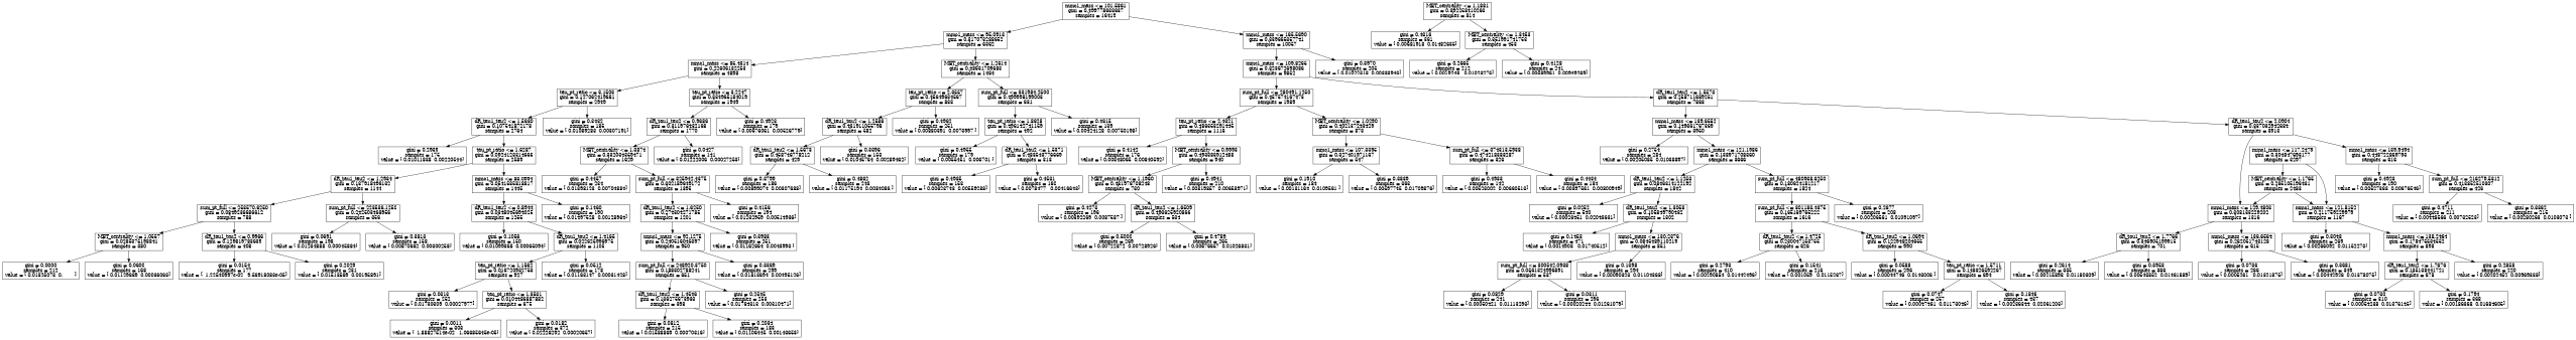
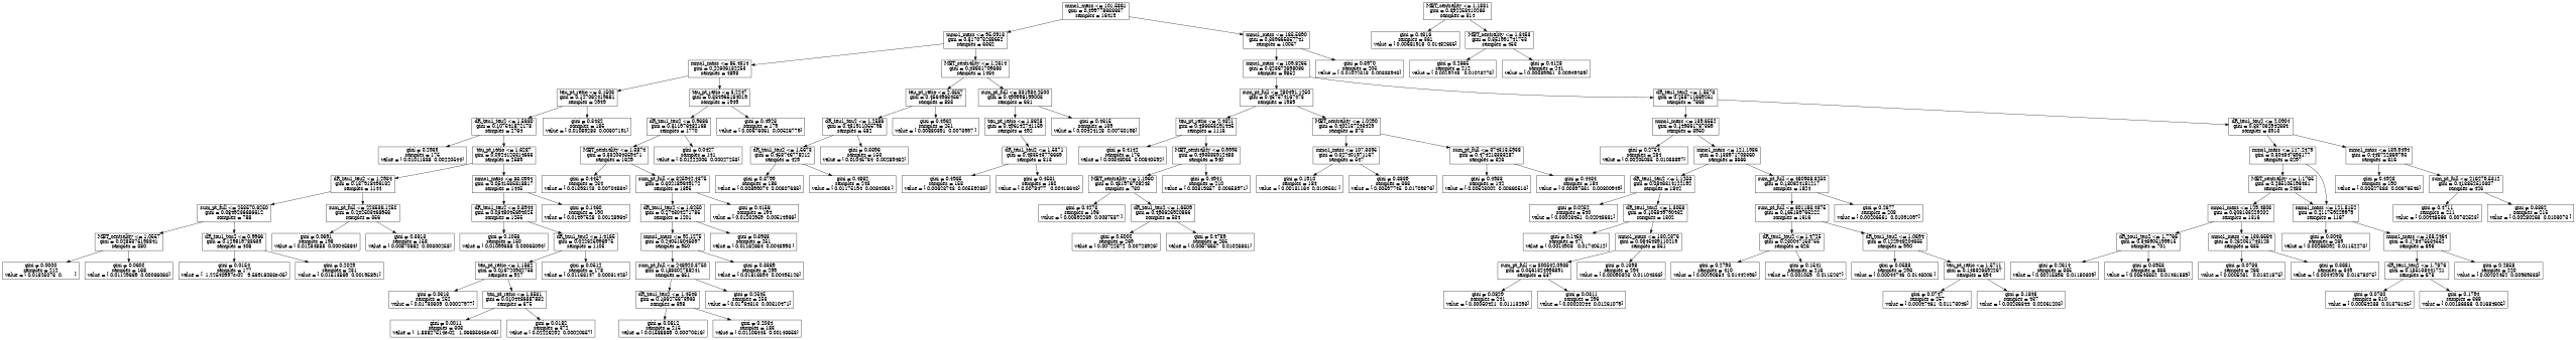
  digraph {
    node [shape=box]
    n1 [label="mmc1_mass <= 101.5861\ngini = 0.499778633637\nsamples = 16419"]
    n2 [label="mmc1_mass <= 95.0913\ngini = 0.317073288652\nsamples = 6362"]
    n3 [label="mmc1_mass <= 165.5690\ngini = 0.339665357741\nsamples = 10057"]
    n4 [label="mmc1_mass <= 85.4314\ngini = 0.22606132253\nsamples = 4898"]
    n5 [label="MET_centrality <= 1.2614\ngini = 0.48631709683\nsamples = 1464"]
    n6 [label="mmc1_mass <= 109.8265\ngini = 0.323672698086\nsamples = 9852"]
    n7 [label="gini = 0.3970\nsamples = 205\nvalue = [ 0.01022318  0.00383943]"]
    n8 [label="tau_pt_ratio <= 3.1503\ngini = 0.127062419681\nsamples = 2949"]
    n9 [label="tau_pt_ratio <= 3.2247\ngini = 0.334965184019\nsamples = 1949"]
    n10 [label="tau_pt_ratio <= 2.3557\ngini = 0.45649634567\nsamples = 833"]
    n11 [label="sum_pt_full <= 331984.2500\ngini = 0.499998199003\nsamples = 631"]
    n12 [label="dR_tau1_tau2 <= 1.5630\ngini = 0.107541872178\nsamples = 2764"]
    n13 [label="gini = 0.3432\nsamples = 185\nvalue = [ 0.01089283  0.00307191]"]
    n14 [label="dR_tau1_tau2 <= 0.9686\ngini = 0.311976432168\nsamples = 1770"]
    n15 [label="gini = 0.4923\nsamples = 179\nvalue = [ 0.00676061  0.00526779]"]
    n16 [label="tau_pt_ratio <= 1.6287\ngini = 0.0924123314666\nsamples = 2589"]
    n17 [label="gini = 0.2939\nsamples = 175\nvalue = [ 0.01011838  0.00220544]"]
    n18 [label="mmc1_mass <= 83.0994\ngini = 0.0541535818817\nsamples = 1445"]
    n19 [label="dR_tau1_tau2 <= 1.2934\ngini = 0.137918496132\nsamples = 1144"]
    n20 [label="dR_tau1_tau2 <= 0.8944\ngini = 0.0348045694025\nsamples = 1255"]
    n21 [label="gini = 0.1460\nsamples = 190\nvalue = [ 0.01497528  0.00128964]"]
    n22 [label="sum_pt_full <= 253570.6250\ngini = 0.0849236686612\nsamples = 788"]
    n23 [label="sum_pt_full <= 223536.1250\ngini = 0.242503468956\nsamples = 356"]
    n24 [label="gini = 0.1056\nsamples = 150\nvalue = [ 0.01099368  0.00065094]"]
    n25 [label="dR_tau1_tau2 <= 1.4165\ngini = 0.022625996975\nsamples = 1105"]
    n26 [label="tau_pt_ratio <= 1.1562\ngini = 0.016720932753\nsamples = 927"]
    n27 [label="gini = 0.0512\nsamples = 178\nvalue = [ 0.01163147  0.00031428]"]
    n28 [label="gini = 0.0313\nsamples = 252\nvalue = [ 0.01730309  0.00027977]"]
    n29 [label="tau_pt_ratio <= 1.3531\ngini = 0.0104486887882\nsamples = 675"]
    n30 [label="gini = 0.0011\nsamples = 303\nvalue = [  1.88827514e-02   1.06685645e-05]"]
    n31 [label="gini = 0.0182\nsamples = 372\nvalue = [ 0.02226292  0.00020657]"]
    n32 [label="MET_centrality <= 1.0557\ngini = 0.0285375198841\nsamples = 380"]
    n33 [label="dR_tau1_tau2 <= 0.9966\ngini = 0.129819783639\nsamples = 408"]
    n34 [label="gini = 0.0691\nsamples = 198\nvalue = [ 0.01234888  0.00045884]"]
    n35 [label="gini = 0.3813\nsamples = 158\nvalue = [ 0.00870662  0.00300258]"]
    n36 [label="gini = 0.0000\nsamples = 212\nvalue = [ 0.01325073  0.        ]"]
    n37 [label="gini = 0.0600\nsamples = 168\nvalue = [ 0.01129669  0.00036063]"]
    n38 [label="gini = 0.0154\nsamples = 177\nvalue = [  1.22540997e-02   9.56918083e-05]"]
    n39 [label="gini = 0.2029\nsamples = 231\nvalue = [ 0.01513569  0.00195891]"]
    n40 [label="gini = 0.0427\nsamples = 141\nvalue = [ 0.01222006  0.00027253]"]
    n41 [label="MET_centrality <= 1.3874\ngini = 0.332034359471\nsamples = 1629"]
    n42 [label="sum_pt_full <= 325942.4375\ngini = 0.302189649172\nsamples = 1395"]
    n43 [label="gini = 0.4457\nsamples = 234\nvalue = [ 0.01398123  0.00704884]"]
    n44 [label="dR_tau1_tau2 <= 1.6250\ngini = 0.274304271785\nsamples = 1201"]
    n45 [label="gini = 0.4156\nsamples = 194\nvalue = [ 0.01232959  0.00514936]"]
    n46 [label="mmc1_mass <= 92.1275\ngini = 0.240516045397\nsamples = 950"]
    n47 [label="gini = 0.3983\nsamples = 251\nvalue = [ 0.01162664  0.0043993 ]"]
    n48 [label="sum_pt_full <= 248920.3750\ngini = 0.188302788241\nsamples = 651"]
    n49 [label="gini = 0.3369\nsamples = 299\nvalue = [ 0.01813694  0.00495126]"]
    n50 [label="dR_tau1_tau2 <= 1.4546\ngini = 0.136275673933\nsamples = 398"]
    n51 [label="gini = 0.2545\nsamples = 253\nvalue = [ 0.01764313  0.00310471]"]
    n52 [label="gini = 0.0812\nsamples = 215\nvalue = [ 0.01588869  0.00070316]"]
    n53 [label="gini = 0.2034\nsamples = 183\nvalue = [ 0.01106445  0.00143653]"]
    n54 [label="dR_tau1_tau2 <= 1.2586\ngini = 0.431911055798\nsamples = 582"]
    n55 [label="gini = 0.4962\nsamples = 251\nvalue = [ 0.00880391  0.0073997 ]"]
    n56 [label="tau_pt_ratio <= 1.8628\ngini = 0.496142741159\nsamples = 492"]
    n57 [label="gini = 0.4615\nsamples = 139\nvalue = [ 0.00424128  0.00750198]"]
    n58 [label="gini = 0.3396\nsamples = 153\nvalue = [ 0.01045764  0.00289462]"]
    n59 [label="dR_tau1_tau2 <= 1.5673\ngini = 0.458746778212\nsamples = 429"]
    n60 [label="gini = 0.4862\nsamples = 243\nvalue = [ 0.01175194  0.0084086 ]"]
    n61 [label="gini = 0.3799\nsamples = 186\nvalue = [ 0.00899074  0.00307688]"]
    n62 [label="dR_tau1_tau2 <= 1.5371\ngini = 0.483543776669\nsamples = 313"]
-   n63 [label="gini = 0.4955\nsamples = 179\nvalue = [ 0.0055451  0.006701 ]"]
    n64 [label="gini = 0.4531\nsamples = 160\nvalue = [ 0.0078477   0.00416643]"]
    n65 [label="gini = 0.4985\nsamples = 153\nvalue = [ 0.00623743  0.00559288]"]
    n66 [label="sum_pt_full <= 280491.1250\ngini = 0.457574167473\nsamples = 1989"]
    n67 [label="dR_tau1_tau2 <= 1.5573\ngini = 0.258711689251\nsamples = 7863"]
    n68 [label="tau_pt_ratio <= 2.4321\ngini = 0.486353291445\nsamples = 1116"]
    n69 [label="MET_centrality <= 1.0290\ngini = 0.402137243429\nsamples = 873"]
    n70 [label="mmc1_mass <= 139.6552\ngini = 0.149361767369\nsamples = 3950"]
    n71 [label="dR_tau1_tau2 <= 2.0904\ngini = 0.337032942684\nsamples = 3913"]
    n72 [label="MET_centrality <= 0.9993\ngini = 0.493383912488\nsamples = 940"]
    n73 [label="gini = 0.4142\nsamples = 176\nvalue = [ 0.00348065  0.00840592]"]
    n74 [label="sum_pt_full <= 374313.5938\ngini = 0.474218383287\nsamples = 326"]
    n75 [label="mmc1_mass <= 107.3395\ngini = 0.327401971167\nsamples = 547"]
    n76 [label="gini = 0.4941\nsamples = 210\nvalue = [ 0.00819857  0.00658971]"]
    n77 [label="MET_centrality <= 1.1960\ngini = 0.481976708248\nsamples = 730"]
    n78 [label="gini = 0.4273\nsamples = 196\nvalue = [ 0.00392269  0.0087587 ]"]
-   n79 [label="dR_tau1_tau2 <= 1.6509\ngini = 0.493625920866\nsamples = 534"]
+   n79 [label="dR_tau1_tau2 <= 1.6509\ngini = 0.493626920866\nsamples = 534"]
    n80 [label="gini = 0.5000\nsamples = 269\nvalue = [ 0.00722872  0.00728926]"]
    n81 [label="gini = 0.4789\nsamples = 265\nvalue = [ 0.00676657  0.01026831]"]
    n82 [label="gini = 0.4434\nsamples = 184\nvalue = [ 0.00397561  0.00800949]"]
    n83 [label="gini = 0.4933\nsamples = 142\nvalue = [ 0.00523002  0.00660513]"]
    n84 [label="gini = 0.3839\nsamples = 363\nvalue = [ 0.00597745  0.01709876]"]
    n85 [label="gini = 0.1910\nsamples = 184\nvalue = [ 0.00131164  0.0109561 ]"]
    n86 [label="mmc1_mass <= 121.1986\ngini = 0.138971708360\nsamples = 3666"]
    n87 [label="gini = 0.2754\nsamples = 284\nvalue = [ 0.00205085  0.01038897]"]
    n88 [label="mmc1_mass <= 117.2479\ngini = 0.304847693177\nsamples = 3297"]
    n89 [label="mmc1_mass <= 139.9494\ngini = 0.448722869793\nsamples = 616"]
    n90 [label="sum_pt_full <= 480938.6250\ngini = 0.180624181217\nsamples = 1824"]
    n91 [label="dR_tau1_tau2 <= 1.1253\ngini = 0.0846314122192\nsamples = 1842"]
    n92 [label="sum_pt_full <= 301183.4375\ngini = 0.165169765222\nsamples = 1616"]
    n93 [label="gini = 0.2677\nsamples = 208\nvalue = [ 0.00206561  0.01091097]"]
    n94 [label="gini = 0.0252\nsamples = 540\nvalue = [ 0.00026451  0.02043631]"]
    n95 [label="dR_tau1_tau2 <= 1.3058\ngini = 0.105849790432\nsamples = 1302"]
    n96 [label="dR_tau1_tau2 <= 1.4725\ngini = 0.230047153755\nsamples = 626"]
    n97 [label="dR_tau1_tau2 <= 1.0694\ngini = 0.122948204655\nsamples = 990"]
    n98 [label="gini = 0.2793\nsamples = 410\nvalue = [ 0.00290854  0.01442496]"]
    n99 [label="gini = 0.1541\nsamples = 216\nvalue = [ 0.001059   0.0115267]"]
    n100 [label="gini = 0.0588\nsamples = 296\nvalue = [ 0.00044746  0.0143006 ]"]
    n101 [label="tau_pt_ratio <= 1.5711\ngini = 0.148326592267\nsamples = 694"]
    n102 [label="gini = 0.0747\nsamples = 257\nvalue = [ 0.00047461  0.01173046]"]
    n103 [label="gini = 0.1846\nsamples = 437\nvalue = [ 0.00236344  0.02061203]"]
    n104 [label="gini = 0.1453\nsamples = 471\nvalue = [ 0.0014903   0.01740512]"]
    n105 [label="mmc1_mass <= 130.2376\ngini = 0.0845489110219\nsamples = 851"]
    n106 [label="sum_pt_full <= 300542.0938\ngini = 0.0561324996891\nsamples = 537"]
    n107 [label="gini = 0.1398\nsamples = 294\nvalue = [ 0.00090323  0.01104368]"]
    n108 [label="gini = 0.0829\nsamples = 241\nvalue = [ 0.00050421  0.01113293]"]
    n109 [label="gini = 0.0311\nsamples = 296\nvalue = [ 0.00020244  0.01261079]"]
    n110 [label="MET_centrality <= 1.1765\ngini = 0.265105196431\nsamples = 2483"]
    n111 [label="mmc1_mass <= 121.8152\ngini = 0.211759229979\nsamples = 1167"]
    n112 [label="sum_pt_full <= 216279.5312\ngini = 0.413852510307\nsamples = 426"]
    n113 [label="gini = 0.4923\nsamples = 190\nvalue = [ 0.00527363  0.00676546]"]
    n114 [label="MET_centrality <= 1.1881\ngini = 0.392258410263\nsamples = 814"]
    n115 [label="gini = 0.4316\nsamples = 361\nvalue = [ 0.00681918  0.01482635]"]
    n116 [label="MET_centrality <= 1.3453\ngini = 0.351991741753\nsamples = 453"]
    n117 [label="mmc1_mass <= 129.4803\ngini = 0.308133229202\nsamples = 1316"]
    n118 [label="gini = 0.2665\nsamples = 212\nvalue = [ 0.0019248   0.01023273]"]
    n119 [label="gini = 0.4128\nsamples = 241\nvalue = [ 0.00389961  0.00949269]"]
    n120 [label="gini = 0.3048\nsamples = 269\nvalue = [ 0.00266092  0.01152273]"]
    n121 [label="mmc1_mass <= 138.2464\ngini = 0.178475534552\nsamples = 898"]
    n122 [label="dR_tau1_tau2 <= 1.7766\ngini = 0.346905199915\nsamples = 701"]
-   n123 [label="mmc1_mass <= 136.6564\ngini = 0.262051743128\nsamples = 615"]
+   n123 [label="mmc1_mass <= 136.6564\ngini = 0.262051743128\nsamples = 635"]
    n124 [label="dR_tau1_tau2 <= 1.7676\ngini = 0.135138441721\nsamples = 678"]
    n125 [label="gini = 0.2858\nsamples = 220\nvalue = [ 0.00202452  0.00969338]"]
    n126 [label="gini = 0.0730\nsamples = 310\nvalue = [ 0.00054238  0.01376145]"]
    n127 [label="gini = 0.1794\nsamples = 368\nvalue = [ 0.00186368  0.01684605]"]
    n128 [label="gini = 0.2614\nsamples = 335\nvalue = [ 0.00215898  0.01180309]"]
    n129 [label="gini = 0.3953\nsamples = 366\nvalue = [ 0.00543852  0.01461889]"]
    n130 [label="gini = 0.0736\nsamples = 266\nvalue = [ 0.0005261   0.01321875]"]
    n131 [label="gini = 0.3681\nsamples = 349\nvalue = [ 0.00442926  0.01378075]"]
    n132 [label="gini = 0.4711\nsamples = 211\nvalue = [ 0.00448566  0.00732523]"]
    n133 [label="gini = 0.3362\nsamples = 215\nvalue = [ 0.00280263  0.0103073 ]"]
    n1 -> n2
    n1 -> n3
    n2 -> n4
    n2 -> n5
    n3 -> n6
    n3 -> n7
    n4 -> n8
    n4 -> n9
    n5 -> n10
    n5 -> n11
    n6 -> n66
    n6 -> n67
    n8 -> n12
    n8 -> n13
    n9 -> n14
    n9 -> n15
    n10 -> n54
    n10 -> n55
    n11 -> n56
    n11 -> n57
    n12 -> n16
    n12 -> n17
    n14 -> n40
    n14 -> n41
    n16 -> n18
    n16 -> n19
    n18 -> n20
    n18 -> n21
    n19 -> n22
    n19 -> n23
    n20 -> n24
    n20 -> n25
    n22 -> n32
    n22 -> n33
    n23 -> n34
    n23 -> n35
    n25 -> n26
    n25 -> n27
    n26 -> n28
    n26 -> n29
    n29 -> n30
    n29 -> n31
    n32 -> n36
    n32 -> n37
    n33 -> n38
    n33 -> n39
    n41 -> n42
    n41 -> n43
    n42 -> n44
    n42 -> n45
    n44 -> n46
    n44 -> n47
    n46 -> n48
    n46 -> n49
    n48 -> n50
    n48 -> n51
    n50 -> n52
    n50 -> n53
    n54 -> n58
    n54 -> n59
    n56 -> n62
-   n56 -> n63
    n59 -> n60
    n59 -> n61
    n62 -> n64
    n62 -> n65
    n66 -> n68
    n66 -> n69
    n67 -> n70
    n67 -> n71
    n68 -> n72
    n68 -> n73
    n69 -> n74
    n69 -> n75
    n70 -> n86
    n70 -> n87
-   n71 -> n117
+   n71 -> n88
    n71 -> n89
    n72 -> n76
    n72 -> n77
    n74 -> n82
    n74 -> n83
    n75 -> n84
    n75 -> n85
    n77 -> n78
    n77 -> n79
    n79 -> n80
    n79 -> n81
    n86 -> n90
    n86 -> n91
    n88 -> n110
    n88 -> n111
    n89 -> n112
    n89 -> n113
    n90 -> n92
    n90 -> n93
    n91 -> n94
    n91 -> n95
    n92 -> n96
    n92 -> n97
    n95 -> n104
    n95 -> n105
    n96 -> n98
    n96 -> n99
    n97 -> n100
    n97 -> n101
    n101 -> n102
    n101 -> n103
    n105 -> n106
    n105 -> n107
    n106 -> n108
    n106 -> n109
    n110 -> n111
    n110 -> n117
    n111 -> n120
    n111 -> n121
    n112 -> n132
    n112 -> n133
    n114 -> n115
    n114 -> n116
    n116 -> n118
    n116 -> n119
    n117 -> n122
    n117 -> n123
    n121 -> n124
    n121 -> n125
    n122 -> n128
    n122 -> n129
    n123 -> n130
    n123 -> n131
    n124 -> n126
    n124 -> n127
  }
